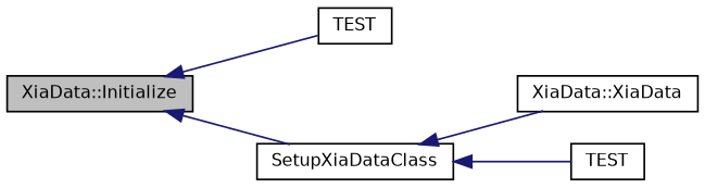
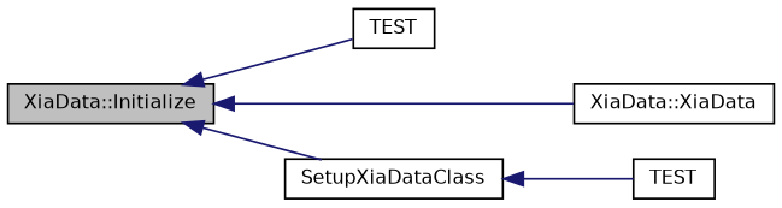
  digraph {
    rankdir=LR
    node [color=black fillcolor=white fontname=Helvetica fontsize=10 shape=record style=filled]
    edge [color=midnightblue dir=back fontname=Helvetica fontsize=10 labelfontname=Helvetica labelfontsize=10 style=solid]
    n1 [fillcolor=grey75 fontcolor=black height=0.2 label="XiaData::Initialize" width=0.4]
    n2 [height=0.2 label=TEST width=0.4]
    n3 [height=0.2 label=SetupXiaDataClass width=0.4]
    n4 [height=0.2 label="XiaData::XiaData" width=0.4]
    n5 [height=0.2 label=TEST width=0.4]
    n1 -> n2
    n1 -> n3
-   n3 -> n4
+   n1 -> n4
    n3 -> n5
  }
